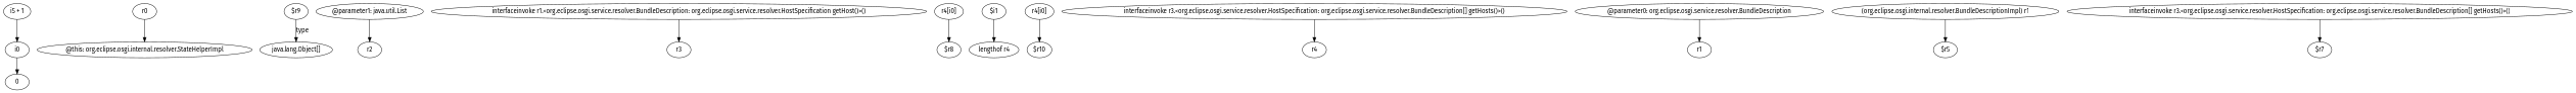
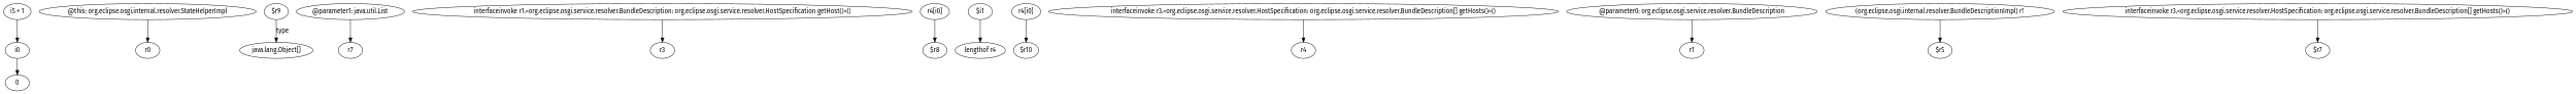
  digraph {
    fontname="Fira Sans"
    node [fontname="Fira Sans"]
    edge [fontname="Fira Sans"]
    n1 [label="i5 + 1"]
    n2 [label=i0]
    n3 [label=0]
    n4 [label="@this: org.eclipse.osgi.internal.resolver.StateHelperImpl"]
    n5 [label=r0]
    n6 [label="java.lang.Object[]"]
    n7 [label="$r9"]
    n8 [label="@parameter1: java.util.List"]
-   n9 [label=r2]
+   n9 [label=r7]
    n10 [label="interfaceinvoke r1.<org.eclipse.osgi.service.resolver.BundleDescription: org.eclipse.osgi.service.resolver.HostSpecification getHost()>()"]
    n11 [label=r3]
    n12 [label="r4[i0]"]
    n13 [label="$r8"]
    n14 [label="lengthof r4"]
    n15 [label="$i1"]
    n16 [label="r4[i0]"]
    n17 [label="$r10"]
    n18 [label="interfaceinvoke r3.<org.eclipse.osgi.service.resolver.HostSpecification: org.eclipse.osgi.service.resolver.BundleDescription[] getHosts()>()"]
    n19 [label=r4]
    n20 [label="@parameter0: org.eclipse.osgi.service.resolver.BundleDescription"]
    n21 [label=r1]
    n22 [label="(org.eclipse.osgi.internal.resolver.BundleDescriptionImpl) r1"]
    n23 [label="$r5"]
    n24 [label="interfaceinvoke r3.<org.eclipse.osgi.service.resolver.HostSpecification: org.eclipse.osgi.service.resolver.BundleDescription[] getHosts()>()"]
    n25 [label="$r7"]
    n1 -> n2
    n2 -> n3
-   n5 -> n4
+   n4 -> n5
    n7 -> n6 [label=type]
    n8 -> n9
    n10 -> n11
    n12 -> n13
    n15 -> n14
    n16 -> n17
    n18 -> n19
    n20 -> n21
    n22 -> n23
    n24 -> n25
  }
